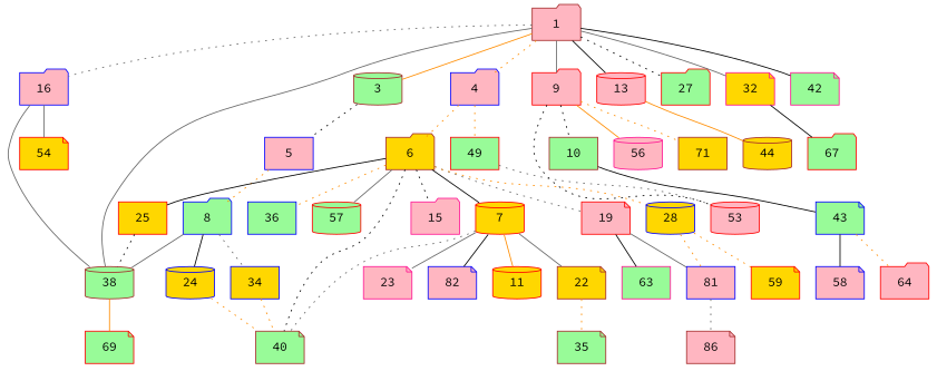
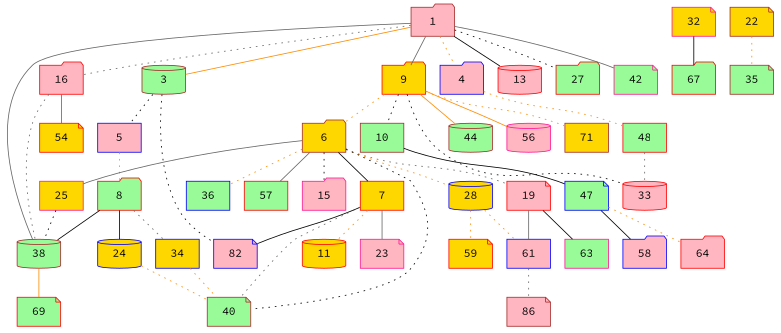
  graph {
    fontname="Source Code Pro"
    node [color=red fillcolor=palegreen fontname="Source Code Pro" shape=note style=filled]
    edge [color=darkorange fontname="Source Code Pro" style=dotted]
    1 [color=brown fillcolor=lightpink shape=folder super="+2+18"]
    3 [color=brown shape=cylinder]
    4 [color=blue fillcolor=lightpink shape=folder]
-   9 [fillcolor=lightpink shape=folder]
+   9 [fillcolor=gold shape=folder]
    13 [fillcolor=lightpink shape=cylinder super="+49"]
-   16 [color=blue fillcolor=lightpink shape=folder super="+26"]
+   16 [fillcolor=lightpink shape=folder super="+26"]
    27 [shape=folder]
    32 [color=deeppink fillcolor=gold super="+39+70"]
    38 [color=brown shape=cylinder super="+47"]
    42 [color=deeppink]
    5 [color=blue fillcolor=lightpink shape=box super="+17"]
    82 [color=blue fillcolor=lightpink]
    6 [color=brown fillcolor=gold shape=folder super="+12"]
-   48 [shape=box label=49]
+   48 [shape=box]
    10 [color=brown shape=box]
-   33 [fillcolor=lightpink shape=cylinder label=53]
-   44 [color=brown fillcolor=gold shape=cylinder]
+   33 [fillcolor=lightpink shape=cylinder]
+   44 [color=brown shape=cylinder]
    56 [color=deeppink fillcolor=lightpink shape=cylinder]
    71 [color=brown fillcolor=gold shape=box super="+78"]
    54 [fillcolor=gold]
    67 [shape=folder super="+80"]
    69 [super="+73"]
-   8 [color=blue shape=folder super="+21+30"]
-   7 [fillcolor=gold shape=cylinder super="+20"]
+   8 [shape=folder super="+21+30"]
+   7 [fillcolor=gold shape=box super="+20"]
    15 [color=deeppink fillcolor=lightpink shape=folder super="+46"]
    19 [fillcolor=lightpink super="+53+37+89"]
-   25 [fillcolor=gold shape=box]
+   25 [color=deeppink fillcolor=gold shape=box]
    28 [color=blue fillcolor=gold shape=cylinder super="+55+52"]
    36 [color=blue shape=box super="+41"]
    40 [color=brown super="+83"]
-   57 [shape=cylinder]
+   57 [shape=box]
    24 [color=blue fillcolor=gold shape=cylinder super="+60"]
    34 [color=blue fillcolor=gold shape=box super="+65+84+76+45"]
    11 [fillcolor=gold shape=cylinder]
    22 [color=brown fillcolor=gold super="+31+74"]
    23 [color=deeppink fillcolor=lightpink]
-   61 [color=blue fillcolor=lightpink shape=box super="+62" label=81]
+   61 [color=blue fillcolor=lightpink shape=box super="+62"]
    63 [color=deeppink shape=box super="+81"]
    59 [fillcolor=gold super="+75"]
    35 [color=brown]
-   43 [color=blue]
-   58 [color=blue fillcolor=lightpink]
+   43 [color=blue label=47]
+   58 [color=blue fillcolor=lightpink shape=folder]
    64 [fillcolor=lightpink shape=folder]
    86 [color=brown fillcolor=lightpink]
    1 -- 3 [style=solid]
    1 -- 4
    1 -- 9 [color=gray40 style=solid]
    1 -- 13 [color=black style=solid]
    1 -- 16 [color=gray40]
    1 -- 27 [color=black]
-   1 -- 32 [color=gray40 style=solid]
    1 -- 38 [color=gray40 style=solid]
-   1 -- 42 [color=black style=solid]
+   1 -- 42 [color=gray40 style=solid]
    3 -- 5 [color=black]
-   4 -- 6
+   3 -- 82 [color=black]
+   9 -- 6
    4 -- 48
    9 -- 10 [color=black]
    9 -- 33 [color=black]
-   13 -- 44 [style=solid]
+   9 -- 44 [style=solid]
    9 -- 56 [style=solid]
    9 -- 71
-   16 -- 38 [color=gray40 style=solid]
+   16 -- 38 [color=gray40]
    16 -- 54 [color=gray40 style=solid]
    32 -- 67 [color=black style=solid]
    38 -- 69 [style=solid]
    5 -- 8
    6 -- 7 [color=black style=solid]
    6 -- 15 [color=black]
    6 -- 19 [color=gray40]
-   6 -- 25 [color=black style=solid]
+   6 -- 25 [color=gray40 style=solid]
    6 -- 28
    6 -- 36
    6 -- 40 [color=black]
    6 -- 57 [color=gray40 style=solid]
    48 -- 33 [color=gray40]
    10 -- 43 [color=black style=solid]
-   8 -- 38 [color=gray40 style=solid]
+   8 -- 38 [color=black style=solid]
    8 -- 24 [color=black style=solid]
    8 -- 34 [color=gray40]
    7 -- 82 [color=black style=solid]
    7 -- 40 [color=gray40]
-   7 -- 11 [style=solid]
-   7 -- 22 [color=gray40 style=solid]
+   7 -- 11
    7 -- 23 [color=gray40 style=solid]
    19 -- 61 [color=gray40 style=solid]
    19 -- 63 [color=black style=solid]
    25 -- 38 [color=black]
    28 -- 61
    28 -- 59
    24 -- 40
    34 -- 40
    22 -- 35
    61 -- 86 [color=gray40]
    43 -- 58 [color=black style=solid]
    43 -- 64
  }
